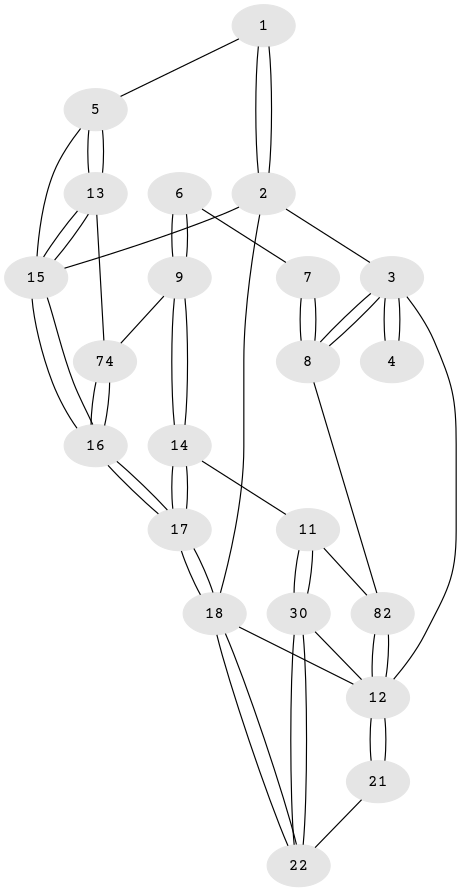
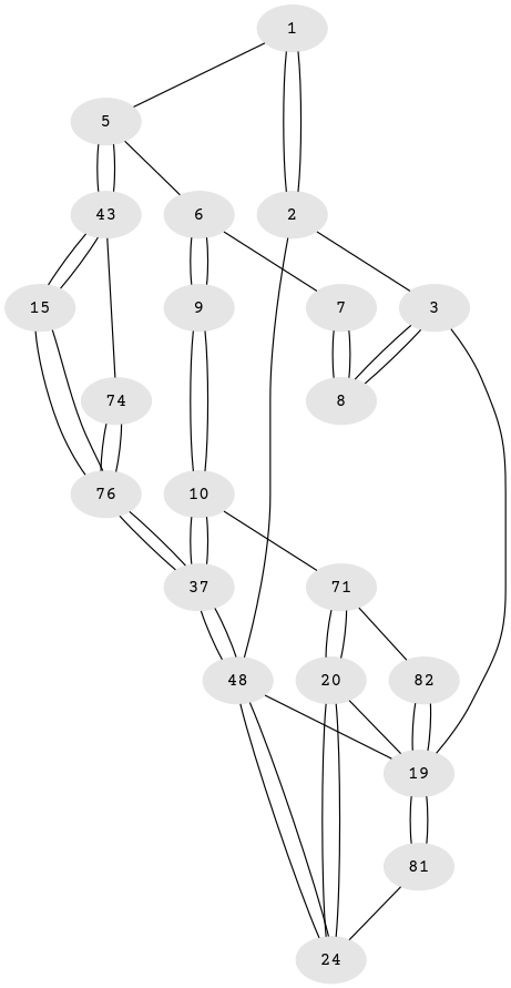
  graph {
    fontname="Courier Prime"
    node [color=gray90 fontname="Courier Prime" style=filled]
    edge [fontname="Courier Prime"]
    1
    2
    5
    3
    15
-   18
+   18 [label=48]
    6
-   13
-   4
+   13 [label=43]
    8
-   19 [label=12]
-   16
-   22
+   19
+   16 [label=76]
+   22 [label=24]
    n14 [label=82]
-   21
+   21 [label=81]
    7
    9
    n18 [label=74]
-   10 [label=14]
-   11
-   17
-   20 [label=30]
+   10
+   11 [label=71]
+   17 [label=37]
+   20
    1 -- 2
    1 -- 2
    1 -- 5
    2 -- 3
-   2 -- 15
    2 -- 18
-   5 -- 15
+   5 -- 6
    5 -- 13
    5 -- 13
-   3 -- 4
-   3 -- 4
    3 -- 8
    3 -- 8
    3 -- 19
    15 -- 16
    15 -- 16
    18 -- 19
    18 -- 22
    18 -- 22
    6 -- 7
    6 -- 9
    6 -- 9
    13 -- 15
    13 -- 15
    13 -- n18
-   8 -- n14
    19 -- 21
    19 -- 21
    16 -- 17
    16 -- 17
    n14 -- 19
    n14 -- 19
    21 -- 22
    7 -- 8
    7 -- 8
-   9 -- n18
    9 -- 10
    9 -- 10
    n18 -- 16
    n18 -- 16
    10 -- 11
    10 -- 17
    10 -- 17
    11 -- n14
    11 -- 20
    11 -- 20
    17 -- 18
    17 -- 18
    20 -- 19
    20 -- 22
    20 -- 22
  }
